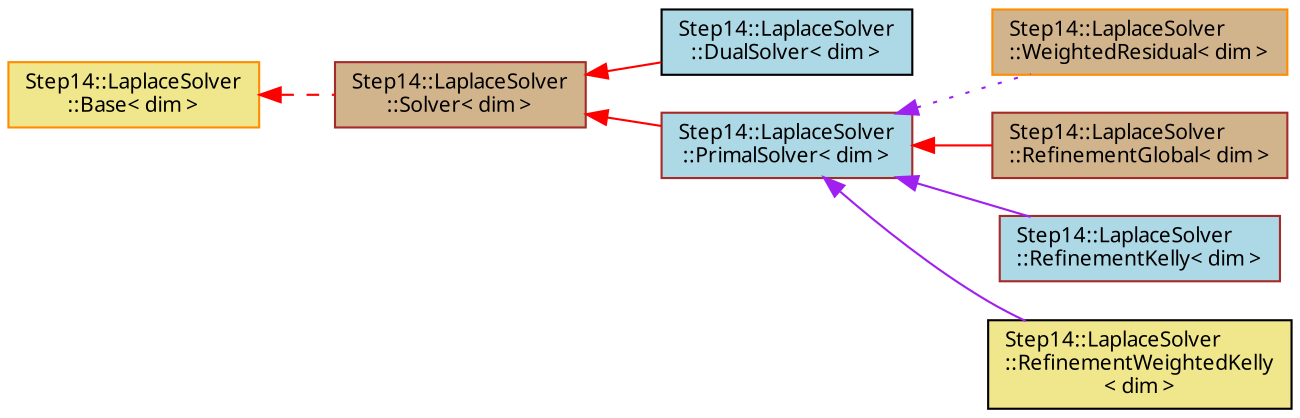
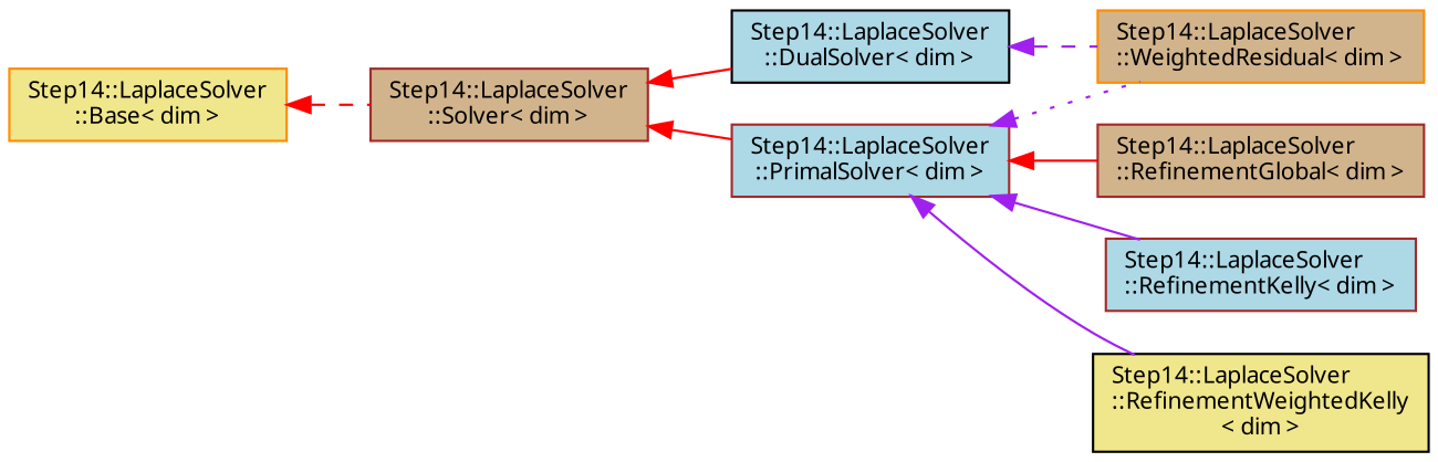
  digraph {
    fontname="Noto Sans"
    rankdir=LR
    node [color=brown fillcolor=tan fontname="Noto Sans" fontsize=10 shape=record style=filled]
    edge [color=red dir=back fontname="Noto Sans" fontsize=10 labelfontname=Helvetica labelfontsize=10 style=solid]
    n1 [fontcolor=black height=0.2 label="Step14::LaplaceSolver\l::Solver\< dim \>" width=0.4]
    n2 [color=black fillcolor=lightblue height=0.2 label="Step14::LaplaceSolver\l::DualSolver\< dim \>" width=0.4]
    n3 [fillcolor=lightblue height=0.2 label="Step14::LaplaceSolver\l::PrimalSolver\< dim \>" width=0.4]
    n4 [color=darkorange height=0.2 label="Step14::LaplaceSolver\l::WeightedResidual\< dim \>" width=0.4]
    n5 [height=0.2 label="Step14::LaplaceSolver\l::RefinementGlobal\< dim \>" width=0.4]
    n6 [fillcolor=lightblue height=0.2 label="Step14::LaplaceSolver\l::RefinementKelly\< dim \>" width=0.4]
    n7 [color=black fillcolor=khaki height=0.2 label="Step14::LaplaceSolver\l::RefinementWeightedKelly\l\< dim \>" width=0.4]
    n8 [color=darkorange fillcolor=khaki height=0.2 label="Step14::LaplaceSolver\l::Base\< dim \>" width=0.4]
    n1 -> n2
    n1 -> n3
+   n2 -> n4 [color=purple style=dashed]
    n3 -> n4 [color=purple style=dotted]
    n3 -> n5
    n3 -> n6 [color=purple]
    n3 -> n7 [color=purple]
    n8 -> n1 [style=dashed]
  }
